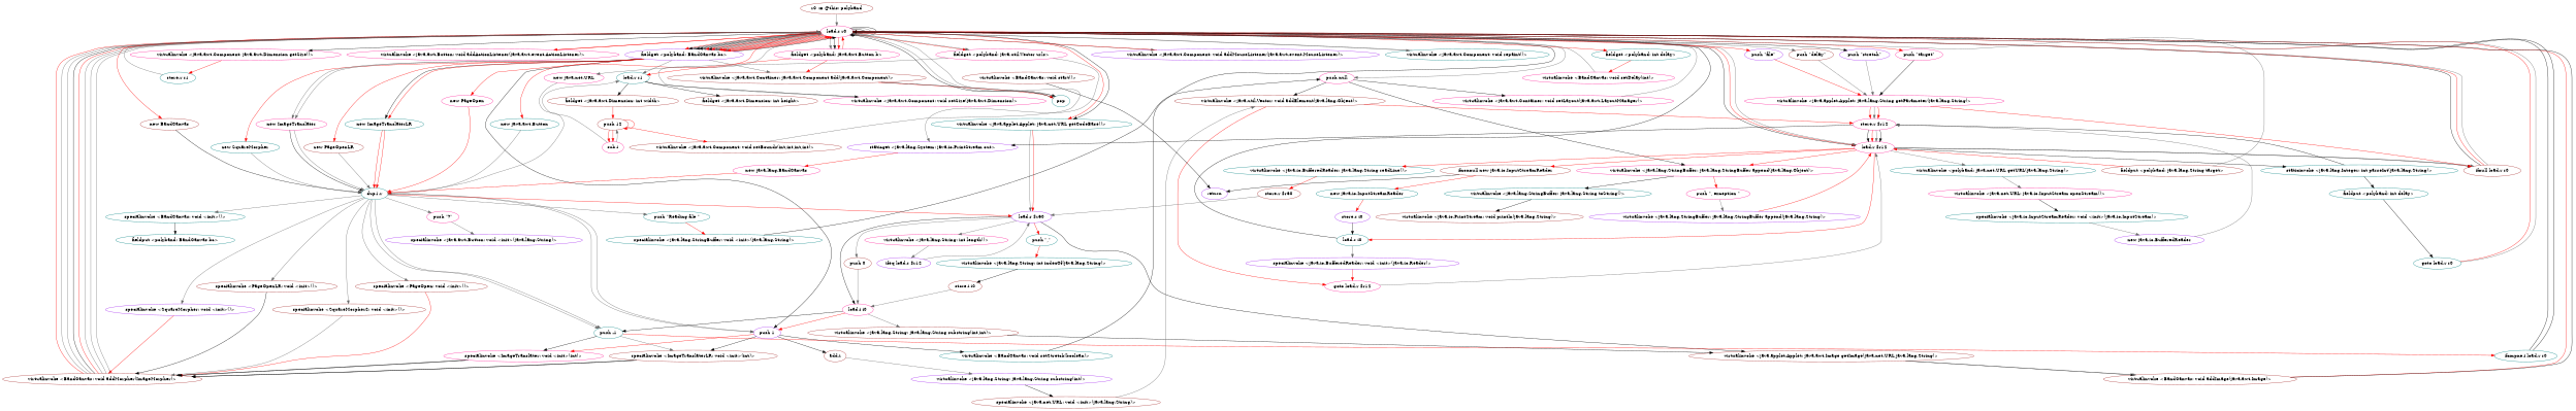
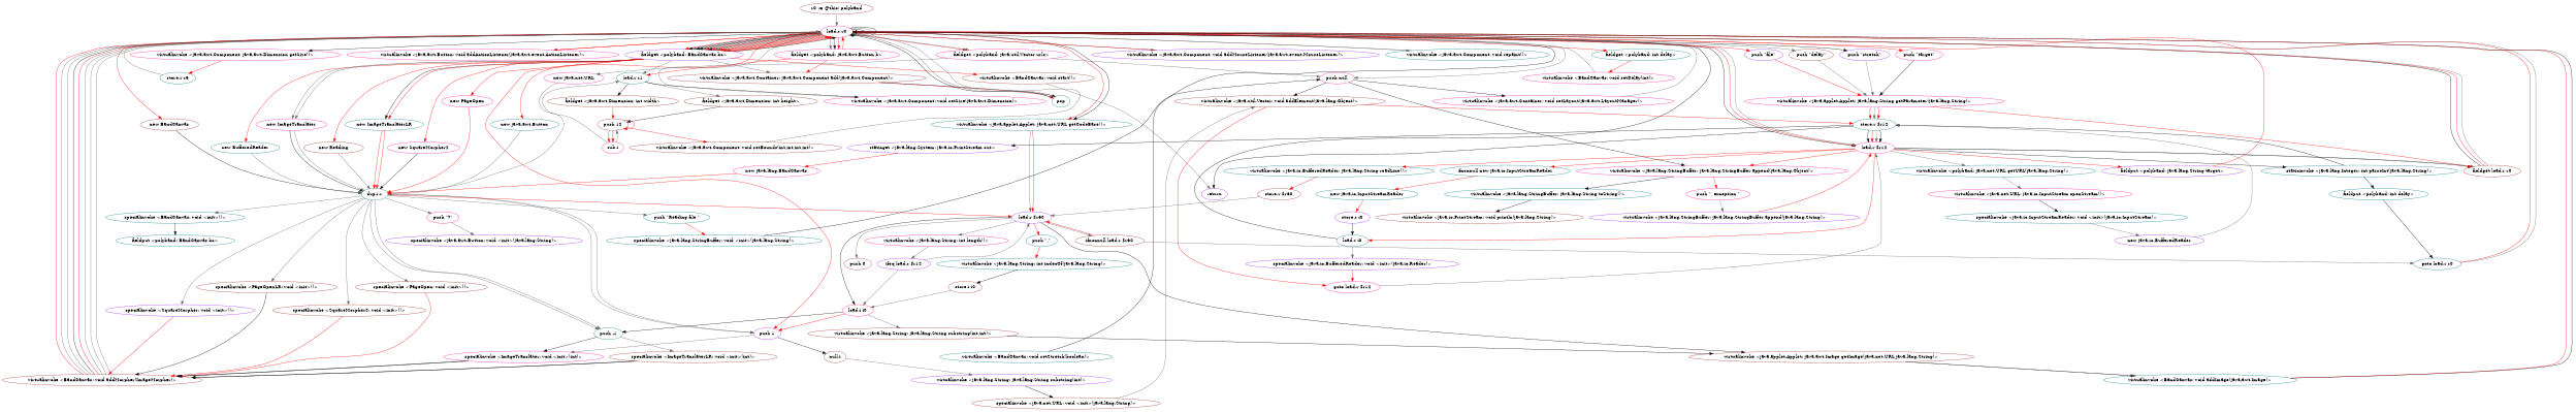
  digraph {
    node [color=teal]
    edge [color=gray40]
    "r0 := @this: polyband" [color=brown]
    "load.r r0" [color=deeppink]
    "virtualinvoke <java.awt.Component: java.awt.Dimension getSize()>" [color=deeppink]
    "push null" [color=deeppink]
    "new java.awt.Button"
    "fieldget <polyband: java.awt.Button b>" [color=deeppink]
    "virtualinvoke <java.awt.Button: void addActionListener(java.awt.event.ActionListener)>" [color=deeppink]
    "new BandCanvas" [color=brown]
    "push \"delay\"" [color=brown]
    "load.r $r12" [color=deeppink]
    "fieldget <polyband: BandCanvas bc>" [color=purple]
    "fieldget <polyband: int delay>"
    "push \"stretch\"" [color=purple]
    "push \"target\"" [color=deeppink]
    "push \"file\"" [color=purple]
    "virtualinvoke <java.awt.Component: void addMouseListener(java.awt.event.MouseListener)>" [color=purple]
    "virtualinvoke <java.awt.Component: void repaint()>"
    "virtualinvoke <java.applet.Applet: java.net.URL getCodeBase()>"
    "fieldget <polyband: java.util.Vector urls>" [color=deeppink]
-   "store.r r1"
+   "store.r r1" [label="store.r r6"]
    "virtualinvoke <java.awt.Container: void setLayout(java.awt.LayoutManager)>" [color=deeppink]
    "virtualinvoke <java.util.Vector: void addElement(java.lang.Object)>" [color=brown]
    "virtualinvoke <java.lang.StringBuffer: java.lang.StringBuffer append(java.lang.Object)>" [color=deeppink]
    "dup1.r"
    "load.r r1"
    "virtualinvoke <java.awt.Container: java.awt.Component add(java.awt.Component)>" [color=brown]
    "virtualinvoke <java.applet.Applet: java.lang.String getParameter(java.lang.String)>" [color=deeppink]
-   "ifnull load.r r0" [color=brown]
+   "ifnull load.r r0" [color=brown label="fieldget load.r r0"]
    "staticinvoke <java.lang.Integer: int parseInt(java.lang.String)>"
-   "fieldput <polyband: java.lang.String target>" [color=brown]
-   "ifnonnull new java.io.InputStreamReader" [color=brown]
+   "fieldput <polyband: java.lang.String target>" [color=purple]
+   "ifnonnull new java.io.InputStreamReader"
    "load.r i0"
    "virtualinvoke <polyband: java.net.URL getURL(java.lang.String)>"
    "virtualinvoke <java.io.BufferedReader: java.lang.String readLine()>"
    "push 1" [color=purple]
-   "new SquareMorpher"
+   "new SquareMorpher" [label="new BufferedReader"]
    "new ImageTranslater" [color=deeppink]
-   "new PageOpenLR" [color=brown]
+   "new PageOpenLR" [color=brown label="new Reading"]
    "new ImageTranslaterLR"
+   "new SquareMorpher2" [color=deeppink]
    "new PageOpen" [color=deeppink]
    "virtualinvoke <BandCanvas: void start()>" [color=brown]
    "virtualinvoke <BandCanvas: void setDelay(int)>" [color=deeppink]
    "load.r $r60" [color=purple]
    "new java.net.URL" [color=deeppink]
-   "store.r $r12" [color=deeppink]
+   "store.r $r12"
    "goto load.r $r12" [color=deeppink]
    "push \", exception \"" [color=deeppink]
    "virtualinvoke <java.lang.StringBuffer: java.lang.String toString()>"
    "push \"?\"" [color=deeppink]
    "specialinvoke <BandCanvas: void <init>()>"
    "specialinvoke <SquareMorpher: void <init>()>" [color=purple]
    "push -1"
    "specialinvoke <PageOpenLR: void <init>()>" [color=brown]
    "specialinvoke <SquareMorpher2: void <init>()>" [color=brown]
    "specialinvoke <PageOpen: void <init>()>" [color=brown]
    "push \"Reading file \""
    "specialinvoke <java.awt.Button: void <init>(java.lang.String)>" [color=purple]
    "fieldput <polyband: BandCanvas bc>"
    "virtualinvoke <BandCanvas: void setStretch(boolean)>"
    "specialinvoke <ImageTranslater: void <init>(int)>" [color=deeppink]
    "specialinvoke <ImageTranslaterLR: void <init>(int)>" [color=brown]
-   "add.i" [color=brown]
+   "add.i" [color=brown label="null.i"]
+   "ifnonnull load.r $r60" [color=brown]
    "virtualinvoke <java.lang.String: int length()>" [color=deeppink]
    "push \",\""
    "load.i i0" [color=deeppink]
    "virtualinvoke <java.applet.Applet: java.awt.Image getImage(java.net.URL,java.lang.String)>" [color=brown]
    "push 0" [color=brown]
    "virtualinvoke <BandCanvas: void addMorpher(ImageMorpher)>" [color=brown]
-   "ifcmpne.i load.r r0"
    "specialinvoke <java.lang.StringBuffer: void <init>(java.lang.String)>"
    "fieldget <java.awt.Dimension: int width>" [color=brown]
    "fieldget <java.awt.Dimension: int height>" [color=brown]
    "virtualinvoke <java.awt.Component: void setSize(java.awt.Dimension)>" [color=deeppink]
    pop
    "push 12" [color=brown]
    "sub.i" [color=deeppink]
    "virtualinvoke <java.awt.Component: void setBounds(int,int,int,int)>" [color=brown]
    "staticget <java.lang.System: java.io.PrintStream out>" [color=purple]
    n81 [color=deeppink label="new java.lang.BandCanvas"]
    "fieldput <polyband: int delay>"
    return [color=purple]
    "new java.io.InputStreamReader"
    "specialinvoke <java.io.BufferedReader: void <init>(java.io.Reader)>" [color=purple]
    "virtualinvoke <java.net.URL: java.io.InputStream openStream()>" [color=deeppink]
    "store.r $r60" [color=brown]
    "goto load.r r0"
    "virtualinvoke <java.lang.String: java.lang.String substring(int)>" [color=purple]
    "store.r i0" [color=purple]
    "specialinvoke <java.io.InputStreamReader: void <init>(java.io.InputStream)>"
    "new java.io.BufferedReader" [color=purple]
    "ifeq load.r $r12" [color=purple]
    "virtualinvoke <java.lang.String: int indexOf(java.lang.String)>"
    "virtualinvoke <java.lang.String: java.lang.String substring(int,int)>" [color=brown]
-   "virtualinvoke <BandCanvas: void addImage(java.awt.Image)>" [color=brown]
+   "virtualinvoke <BandCanvas: void addImage(java.awt.Image)>"
    "store.i i0" [color=brown]
    "virtualinvoke <java.lang.StringBuffer: java.lang.StringBuffer append(java.lang.String)>" [color=purple]
    "virtualinvoke <java.io.PrintStream: void println(java.lang.String)>" [color=brown]
    "specialinvoke <java.net.URL: void <init>(java.lang.String)>" [color=brown]
    "r0 := @this: polyband" -> "load.r r0"
    "load.r r0" -> "load.r r0"
    "load.r r0" -> "load.r r0" [color=black]
    "load.r r0" -> "load.r r0"
    "load.r r0" -> "load.r r0" [color=black]
    "load.r r0" -> "virtualinvoke <java.awt.Component: java.awt.Dimension getSize()>" [color=black]
    "load.r r0" -> "push null"
    "load.r r0" -> "new java.awt.Button" [color=red]
    "load.r r0" -> "fieldget <polyband: java.awt.Button b>"
    "load.r r0" -> "fieldget <polyband: java.awt.Button b>" [color=black]
    "load.r r0" -> "fieldget <polyband: java.awt.Button b>" [color=red]
    "load.r r0" -> "virtualinvoke <java.awt.Button: void addActionListener(java.awt.event.ActionListener)>" [color=red]
    "load.r r0" -> "new BandCanvas" [color=red]
    "load.r r0" -> "push \"delay\""
    "load.r r0" -> "load.r $r12" [color=black]
    "load.r r0" -> "load.r $r12" [color=red]
    "load.r r0" -> "load.r $r12"
    "load.r r0" -> "fieldget <polyband: BandCanvas bc>" [color=red]
    "load.r r0" -> "fieldget <polyband: BandCanvas bc>" [color=black]
    "load.r r0" -> "fieldget <polyband: BandCanvas bc>"
    "load.r r0" -> "fieldget <polyband: BandCanvas bc>" [color=black]
    "load.r r0" -> "fieldget <polyband: BandCanvas bc>" [color=black]
    "load.r r0" -> "fieldget <polyband: BandCanvas bc>"
    "load.r r0" -> "fieldget <polyband: BandCanvas bc>" [color=red]
    "load.r r0" -> "fieldget <polyband: BandCanvas bc>" [color=black]
    "load.r r0" -> "fieldget <polyband: BandCanvas bc>" [color=red]
    "load.r r0" -> "fieldget <polyband: BandCanvas bc>"
    "load.r r0" -> "fieldget <polyband: BandCanvas bc>"
    "load.r r0" -> "fieldget <polyband: BandCanvas bc>" [color=red]
    "load.r r0" -> "fieldget <polyband: BandCanvas bc>" [color=red]
    "load.r r0" -> "fieldget <polyband: BandCanvas bc>" [color=red]
    "load.r r0" -> "fieldget <polyband: BandCanvas bc>"
    "load.r r0" -> "fieldget <polyband: BandCanvas bc>" [color=red]
    "load.r r0" -> "fieldget <polyband: int delay>" [color=red]
    "load.r r0" -> "push \"stretch\"" [color=black]
    "load.r r0" -> "push \"target\"" [color=red]
    "load.r r0" -> "push \"file\"" [color=red]
    "load.r r0" -> "virtualinvoke <java.awt.Component: void addMouseListener(java.awt.event.MouseListener)>"
    "load.r r0" -> "virtualinvoke <java.awt.Component: void repaint()>"
    "load.r r0" -> "virtualinvoke <java.applet.Applet: java.net.URL getCodeBase()>" [color=red]
    "load.r r0" -> "virtualinvoke <java.applet.Applet: java.net.URL getCodeBase()>" [color=black]
    "load.r r0" -> "fieldget <polyband: java.util.Vector urls>" [color=red]
    "load.r r0" -> "fieldget <polyband: java.util.Vector urls>"
    "virtualinvoke <java.awt.Component: java.awt.Dimension getSize()>" -> "store.r r1" [color=red]
    "push null" -> "virtualinvoke <java.awt.Container: void setLayout(java.awt.LayoutManager)>" [color=black]
    "push null" -> "virtualinvoke <java.util.Vector: void addElement(java.lang.Object)>" [color=black]
    "push null" -> "virtualinvoke <java.lang.StringBuffer: java.lang.StringBuffer append(java.lang.Object)>" [color=black]
    "new java.awt.Button" -> "dup1.r"
    "fieldget <polyband: java.awt.Button b>" -> "load.r r0" [color=red]
    "fieldget <polyband: java.awt.Button b>" -> "load.r r1" [color=red]
    "fieldget <polyband: java.awt.Button b>" -> "virtualinvoke <java.awt.Container: java.awt.Component add(java.awt.Component)>" [color=red]
    "virtualinvoke <java.awt.Button: void addActionListener(java.awt.event.ActionListener)>" -> "load.r r0" [color=red]
    "new BandCanvas" -> "dup1.r" [color=black]
    "push \"delay\"" -> "virtualinvoke <java.applet.Applet: java.lang.String getParameter(java.lang.String)>"
    "load.r $r12" -> "virtualinvoke <java.lang.StringBuffer: java.lang.StringBuffer append(java.lang.Object)>" [color=red]
    "load.r $r12" -> "ifnull load.r r0" [color=black]
    "load.r $r12" -> "ifnull load.r r0"
    "load.r $r12" -> "staticinvoke <java.lang.Integer: int parseInt(java.lang.String)>" [color=black]
-   "fieldput <polyband: java.lang.String target>" -> "load.r $r12" [color=red]
+   "load.r $r12" -> "fieldput <polyband: java.lang.String target>" [color=red]
    "load.r $r12" -> "ifnonnull new java.io.InputStreamReader" [color=red]
    "load.r $r12" -> "load.r i0" [color=red]
    "load.r $r12" -> "virtualinvoke <polyband: java.net.URL getURL(java.lang.String)>"
    "load.r $r12" -> "virtualinvoke <java.io.BufferedReader: java.lang.String readLine()>" [color=red]
    "fieldget <polyband: BandCanvas bc>" -> "load.r r0" [color=red]
    "fieldget <polyband: BandCanvas bc>" -> "load.r r0" [color=red]
    "fieldget <polyband: BandCanvas bc>" -> "load.r r0" [color=red]
    "fieldget <polyband: BandCanvas bc>" -> "load.r r0" [color=black]
    "fieldget <polyband: BandCanvas bc>" -> "load.r r1"
    "fieldget <polyband: BandCanvas bc>" -> "virtualinvoke <java.awt.Container: java.awt.Component add(java.awt.Component)>"
-   "fieldget <polyband: BandCanvas bc>" -> "push 1" [color=black]
+   "fieldget <polyband: BandCanvas bc>" -> "push 1" [color=red]
    "fieldget <polyband: BandCanvas bc>" -> "new SquareMorpher" [color=red]
    "fieldget <polyband: BandCanvas bc>" -> "new ImageTranslater"
    "fieldget <polyband: BandCanvas bc>" -> "new ImageTranslater"
    "fieldget <polyband: BandCanvas bc>" -> "new PageOpenLR" [color=red]
    "fieldget <polyband: BandCanvas bc>" -> "new ImageTranslaterLR" [color=black]
    "fieldget <polyband: BandCanvas bc>" -> "new ImageTranslaterLR" [color=red]
+   "fieldget <polyband: BandCanvas bc>" -> "new SquareMorpher2" [color=red]
    "fieldget <polyband: BandCanvas bc>" -> "new PageOpen" [color=red]
+   "fieldget <polyband: BandCanvas bc>" -> "virtualinvoke <BandCanvas: void start()>" [color=red]
    "fieldget <polyband: int delay>" -> "virtualinvoke <BandCanvas: void setDelay(int)>" [color=red]
    "push \"stretch\"" -> "virtualinvoke <java.applet.Applet: java.lang.String getParameter(java.lang.String)>"
    "push \"target\"" -> "virtualinvoke <java.applet.Applet: java.lang.String getParameter(java.lang.String)>" [color=black]
    "push \"file\"" -> "virtualinvoke <java.applet.Applet: java.lang.String getParameter(java.lang.String)>" [color=red]
    "virtualinvoke <java.awt.Component: void addMouseListener(java.awt.event.MouseListener)>" -> "load.r r0" [color=red]
    "virtualinvoke <java.awt.Component: void repaint()>" -> "load.r r0"
    "virtualinvoke <java.applet.Applet: java.net.URL getCodeBase()>" -> "load.r $r60"
    "virtualinvoke <java.applet.Applet: java.net.URL getCodeBase()>" -> "load.r $r60" [color=red]
-   "fieldget <polyband: java.util.Vector urls>" -> "staticget <java.lang.System: java.io.PrintStream out>"
+   "fieldget <polyband: java.util.Vector urls>" -> "push null"
    "fieldget <polyband: java.util.Vector urls>" -> "new java.net.URL"
    "store.r r1" -> "load.r r0"
    "virtualinvoke <java.awt.Container: void setLayout(java.awt.LayoutManager)>" -> "load.r r0"
    "virtualinvoke <java.util.Vector: void addElement(java.lang.Object)>" -> "store.r $r12" [color=red]
    "virtualinvoke <java.util.Vector: void addElement(java.lang.Object)>" -> "goto load.r $r12" [color=red]
    "virtualinvoke <java.lang.StringBuffer: java.lang.StringBuffer append(java.lang.Object)>" -> "push \", exception \"" [color=red]
    "virtualinvoke <java.lang.StringBuffer: java.lang.StringBuffer append(java.lang.Object)>" -> "virtualinvoke <java.lang.StringBuffer: java.lang.String toString()>" [color=black]
    "dup1.r" -> "push 1"
    "dup1.r" -> "push 1"
    "dup1.r" -> "load.r $r60" [color=red]
    "dup1.r" -> "push \"?\""
    "dup1.r" -> "specialinvoke <BandCanvas: void <init>()>"
    "dup1.r" -> "specialinvoke <SquareMorpher: void <init>()>"
    "dup1.r" -> "push -1"
    "dup1.r" -> "push -1"
    "dup1.r" -> "specialinvoke <PageOpenLR: void <init>()>"
    "dup1.r" -> "specialinvoke <SquareMorpher2: void <init>()>"
    "dup1.r" -> "specialinvoke <PageOpen: void <init>()>"
    "dup1.r" -> "push \"Reading file \""
    "load.r r1" -> "fieldget <java.awt.Dimension: int width>" [color=black]
-   "load.r r1" -> "fieldget <java.awt.Dimension: int height>" [color=black]
+   "load.r r1" -> "fieldget <java.awt.Dimension: int height>"
    "load.r r1" -> "virtualinvoke <java.awt.Component: void setSize(java.awt.Dimension)>" [color=black]
    "virtualinvoke <java.awt.Container: java.awt.Component add(java.awt.Component)>" -> pop [color=red]
    "virtualinvoke <java.awt.Container: java.awt.Component add(java.awt.Component)>" -> pop [color=black]
    "virtualinvoke <java.applet.Applet: java.lang.String getParameter(java.lang.String)>" -> "ifnull load.r r0" [color=red]
    "virtualinvoke <java.applet.Applet: java.lang.String getParameter(java.lang.String)>" -> "store.r $r12" [color=red]
    "virtualinvoke <java.applet.Applet: java.lang.String getParameter(java.lang.String)>" -> "store.r $r12"
    "virtualinvoke <java.applet.Applet: java.lang.String getParameter(java.lang.String)>" -> "store.r $r12" [color=red]
    "ifnull load.r r0" -> "load.r r0" [color=black]
    "ifnull load.r r0" -> "load.r r0" [color=red]
    "ifnull load.r r0" -> "load.r r0"
    "staticinvoke <java.lang.Integer: int parseInt(java.lang.String)>" -> "store.r $r12" [color=black]
    "staticinvoke <java.lang.Integer: int parseInt(java.lang.String)>" -> "fieldput <polyband: int delay>" [color=black]
-   "fieldput <polyband: java.lang.String target>" -> "load.r r0"
-   "ifnonnull new java.io.InputStreamReader" -> return [color=black]
+   "fieldput <polyband: java.lang.String target>" -> "load.r r0" [color=red]
+   "store.r $r12" -> return [color=black]
    "ifnonnull new java.io.InputStreamReader" -> "new java.io.InputStreamReader" [color=red]
    "load.r i0" -> "load.r r0" [color=black]
    "load.r i0" -> "specialinvoke <java.io.BufferedReader: void <init>(java.io.Reader)>"
    "virtualinvoke <polyband: java.net.URL getURL(java.lang.String)>" -> "virtualinvoke <java.net.URL: java.io.InputStream openStream()>"
    "virtualinvoke <java.io.BufferedReader: java.lang.String readLine()>" -> "store.r $r60" [color=red]
-   "push 1" -> "virtualinvoke <BandCanvas: void setStretch(boolean)>" [color=black]
-   "push 1" -> "specialinvoke <ImageTranslater: void <init>(int)>" [color=red]
-   "push 1" -> "specialinvoke <ImageTranslaterLR: void <init>(int)>" [color=black]
+   "push 1" -> "specialinvoke <ImageTranslater: void <init>(int)>"
    "push 1" -> "add.i" [color=black]
    "new SquareMorpher" -> "dup1.r"
    "new ImageTranslater" -> "dup1.r" [color=black]
    "new ImageTranslater" -> "dup1.r"
    "new PageOpenLR" -> "dup1.r"
    "new ImageTranslaterLR" -> "dup1.r" [color=red]
    "new ImageTranslaterLR" -> "dup1.r" [color=red]
+   "new SquareMorpher2" -> "dup1.r" [color=black]
    "new PageOpen" -> "dup1.r" [color=red]
-   "virtualinvoke <BandCanvas: void start()>" -> return [color=black]
+   "virtualinvoke <BandCanvas: void start()>" -> return
    "virtualinvoke <BandCanvas: void setDelay(int)>" -> "load.r r0"
+   "load.r $r60" -> "ifnonnull load.r $r60"
    "load.r $r60" -> "virtualinvoke <java.lang.String: int length()>"
    "load.r $r60" -> "push \",\"" [color=red]
    "load.r $r60" -> "load.i i0" [color=black]
    "load.r $r60" -> "virtualinvoke <java.applet.Applet: java.awt.Image getImage(java.net.URL,java.lang.String)>" [color=black]
    "load.r $r60" -> "push 0"
    "new java.net.URL" -> "dup1.r"
    "store.r $r12" -> "load.r $r12" [color=black]
    "store.r $r12" -> "load.r $r12" [color=red]
    "store.r $r12" -> "load.r $r12"
    "store.r $r12" -> "load.r $r12" [color=black]
    "store.r $r12" -> "staticget <java.lang.System: java.io.PrintStream out>" [color=black]
    "goto load.r $r12" -> "load.r $r12"
    "push \", exception \"" -> "virtualinvoke <java.lang.StringBuffer: java.lang.StringBuffer append(java.lang.String)>"
    "virtualinvoke <java.lang.StringBuffer: java.lang.String toString()>" -> "virtualinvoke <java.io.PrintStream: void println(java.lang.String)>" [color=black]
    "push \"?\"" -> "specialinvoke <java.awt.Button: void <init>(java.lang.String)>"
    "specialinvoke <BandCanvas: void <init>()>" -> "fieldput <polyband: BandCanvas bc>" [color=black]
    "specialinvoke <SquareMorpher: void <init>()>" -> "virtualinvoke <BandCanvas: void addMorpher(ImageMorpher)>" [color=red]
    "push -1" -> "specialinvoke <ImageTranslater: void <init>(int)>" [color=black]
    "push -1" -> "specialinvoke <ImageTranslaterLR: void <init>(int)>"
-   "push -1" -> "ifcmpne.i load.r r0" [color=red]
    "specialinvoke <PageOpenLR: void <init>()>" -> "virtualinvoke <BandCanvas: void addMorpher(ImageMorpher)>" [color=black]
-   "specialinvoke <SquareMorpher2: void <init>()>" -> "virtualinvoke <BandCanvas: void addMorpher(ImageMorpher)>"
+   "specialinvoke <SquareMorpher2: void <init>()>" -> "virtualinvoke <BandCanvas: void addMorpher(ImageMorpher)>" [color=red]
    "specialinvoke <PageOpen: void <init>()>" -> "virtualinvoke <BandCanvas: void addMorpher(ImageMorpher)>" [color=red]
    "push \"Reading file \"" -> "specialinvoke <java.lang.StringBuffer: void <init>(java.lang.String)>" [color=red]
    "virtualinvoke <BandCanvas: void setStretch(boolean)>" -> "load.r r0" [color=black]
    "specialinvoke <ImageTranslater: void <init>(int)>" -> "virtualinvoke <BandCanvas: void addMorpher(ImageMorpher)>" [color=black]
    "specialinvoke <ImageTranslater: void <init>(int)>" -> "virtualinvoke <BandCanvas: void addMorpher(ImageMorpher)>" [color=black]
    "specialinvoke <ImageTranslaterLR: void <init>(int)>" -> "virtualinvoke <BandCanvas: void addMorpher(ImageMorpher)>" [color=black]
    "specialinvoke <ImageTranslaterLR: void <init>(int)>" -> "virtualinvoke <BandCanvas: void addMorpher(ImageMorpher)>" [color=black]
    "add.i" -> "virtualinvoke <java.lang.String: java.lang.String substring(int)>"
+   "ifnonnull load.r $r60" -> "load.r $r60" [color=red]
+   "ifnonnull load.r $r60" -> "goto load.r r0"
    "virtualinvoke <java.lang.String: int length()>" -> "ifeq load.r $r12"
    "push \",\"" -> "virtualinvoke <java.lang.String: int indexOf(java.lang.String)>" [color=red]
    "load.i i0" -> "push 1" [color=red]
    "load.i i0" -> "push -1" [color=black]
    "load.i i0" -> "virtualinvoke <java.lang.String: java.lang.String substring(int,int)>"
    "virtualinvoke <java.applet.Applet: java.awt.Image getImage(java.net.URL,java.lang.String)>" -> "virtualinvoke <BandCanvas: void addImage(java.awt.Image)>" [color=black]
    "virtualinvoke <java.applet.Applet: java.awt.Image getImage(java.net.URL,java.lang.String)>" -> "virtualinvoke <BandCanvas: void addImage(java.awt.Image)>"
-   "push 0" -> "load.i i0"
+   "ifeq load.r $r12" -> "load.i i0"
    "virtualinvoke <BandCanvas: void addMorpher(ImageMorpher)>" -> "load.r r0" [color=red]
    "virtualinvoke <BandCanvas: void addMorpher(ImageMorpher)>" -> "load.r r0"
    "virtualinvoke <BandCanvas: void addMorpher(ImageMorpher)>" -> "load.r r0"
    "virtualinvoke <BandCanvas: void addMorpher(ImageMorpher)>" -> "load.r r0" [color=black]
    "virtualinvoke <BandCanvas: void addMorpher(ImageMorpher)>" -> "load.r r0" [color=red]
    "virtualinvoke <BandCanvas: void addMorpher(ImageMorpher)>" -> "load.r r0"
    "virtualinvoke <BandCanvas: void addMorpher(ImageMorpher)>" -> "load.r r0"
    "virtualinvoke <BandCanvas: void addMorpher(ImageMorpher)>" -> "load.r r0"
-   "ifcmpne.i load.r r0" -> "load.r r0" [color=black]
-   "ifcmpne.i load.r r0" -> "load.r r0" [color=black]
    "specialinvoke <java.lang.StringBuffer: void <init>(java.lang.String)>" -> "push null" [color=black]
    "fieldget <java.awt.Dimension: int width>" -> "push 12" [color=red]
+   "fieldget <java.awt.Dimension: int height>" -> "push 12" [color=black]
    "virtualinvoke <java.awt.Component: void setSize(java.awt.Dimension)>" -> "load.r r0"
    pop -> "load.r r0" [color=black]
    pop -> "load.r r0"
    "push 12" -> "push 12" [color=red]
    "push 12" -> "sub.i" [color=red]
    "push 12" -> "sub.i" [color=red]
    "push 12" -> "virtualinvoke <java.awt.Component: void setBounds(int,int,int,int)>" [color=red]
    "sub.i" -> "load.r r1"
    "sub.i" -> "push 12"
    "virtualinvoke <java.awt.Component: void setBounds(int,int,int,int)>" -> "load.r r0"
    "staticget <java.lang.System: java.io.PrintStream out>" -> n81 [color=red]
    n81 -> "dup1.r" [color=red]
    "fieldput <polyband: int delay>" -> "goto load.r r0" [color=black]
    "new java.io.InputStreamReader" -> "store.r i0" [color=red]
    "specialinvoke <java.io.BufferedReader: void <init>(java.io.Reader)>" -> "goto load.r $r12" [color=red]
    "virtualinvoke <java.net.URL: java.io.InputStream openStream()>" -> "specialinvoke <java.io.InputStreamReader: void <init>(java.io.InputStream)>" [color=black]
    "store.r $r60" -> "load.r $r60"
    "goto load.r r0" -> "load.r r0" [color=red]
    "goto load.r r0" -> "load.r r0"
    "virtualinvoke <java.lang.String: java.lang.String substring(int)>" -> "specialinvoke <java.net.URL: void <init>(java.lang.String)>" [color=black]
    "store.r i0" -> "load.r i0" [color=black]
    "specialinvoke <java.io.InputStreamReader: void <init>(java.io.InputStream)>" -> "new java.io.BufferedReader"
    "new java.io.BufferedReader" -> "store.r $r12"
    "ifeq load.r $r12" -> "load.r $r60"
    "virtualinvoke <java.lang.String: int indexOf(java.lang.String)>" -> "store.i i0" [color=black]
    "virtualinvoke <java.lang.String: java.lang.String substring(int,int)>" -> "virtualinvoke <java.applet.Applet: java.awt.Image getImage(java.net.URL,java.lang.String)>" [color=black]
    "virtualinvoke <BandCanvas: void addImage(java.awt.Image)>" -> "load.r r0" [color=red]
    "virtualinvoke <BandCanvas: void addImage(java.awt.Image)>" -> "load.r r0" [color=black]
    "store.i i0" -> "load.i i0"
    "virtualinvoke <java.lang.StringBuffer: java.lang.StringBuffer append(java.lang.String)>" -> "load.r $r12" [color=red]
    "specialinvoke <java.net.URL: void <init>(java.lang.String)>" -> "virtualinvoke <java.util.Vector: void addElement(java.lang.Object)>"
  }
